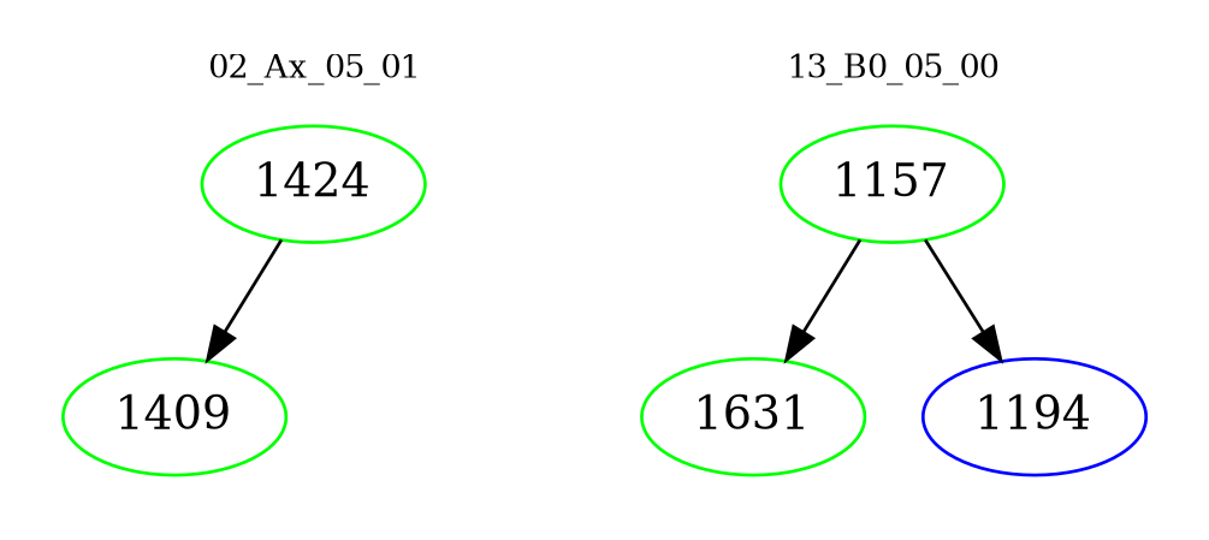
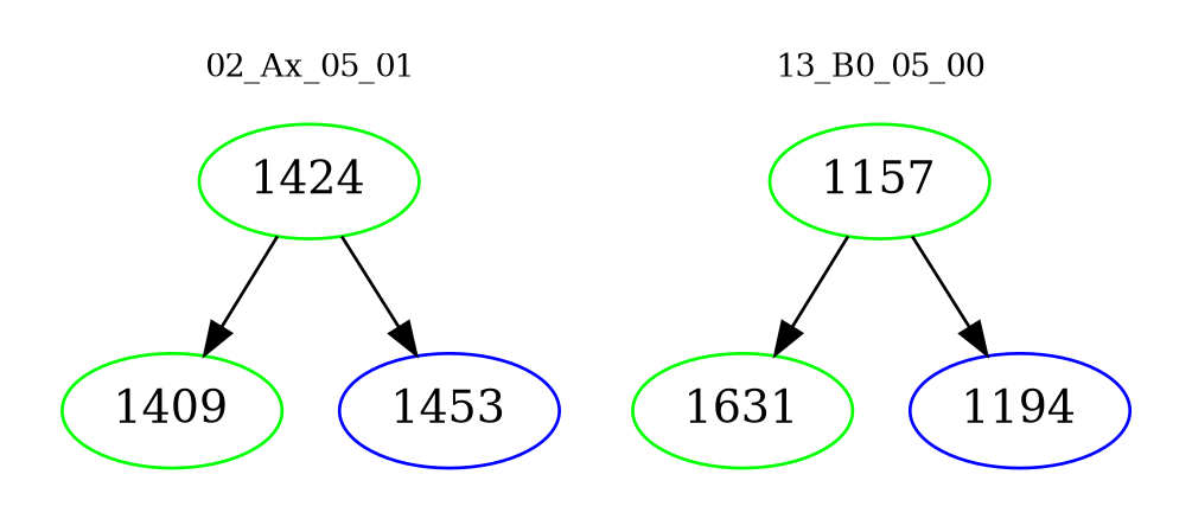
  digraph {
    node [color=green]
    edge [color=black]
    n1 [label=1424]
    n2 [label=1409]
+   n3 [color=blue label=1453]
    n4 [label=1157]
    n5 [label=1631]
    n6 [color=blue label=1194]
    subgraph cluster_1 {
      color=white
      fontsize=10
      label="02_Ax_05_01"
      n1
      n2
+     n3
    }
    subgraph cluster_2 {
      color=white
      fontsize=10
      label="13_B0_05_00"
      n4
      n5
      n6
    }
    n1 -> n2
+   n1 -> n3
    n4 -> n5
    n4 -> n6
  }
